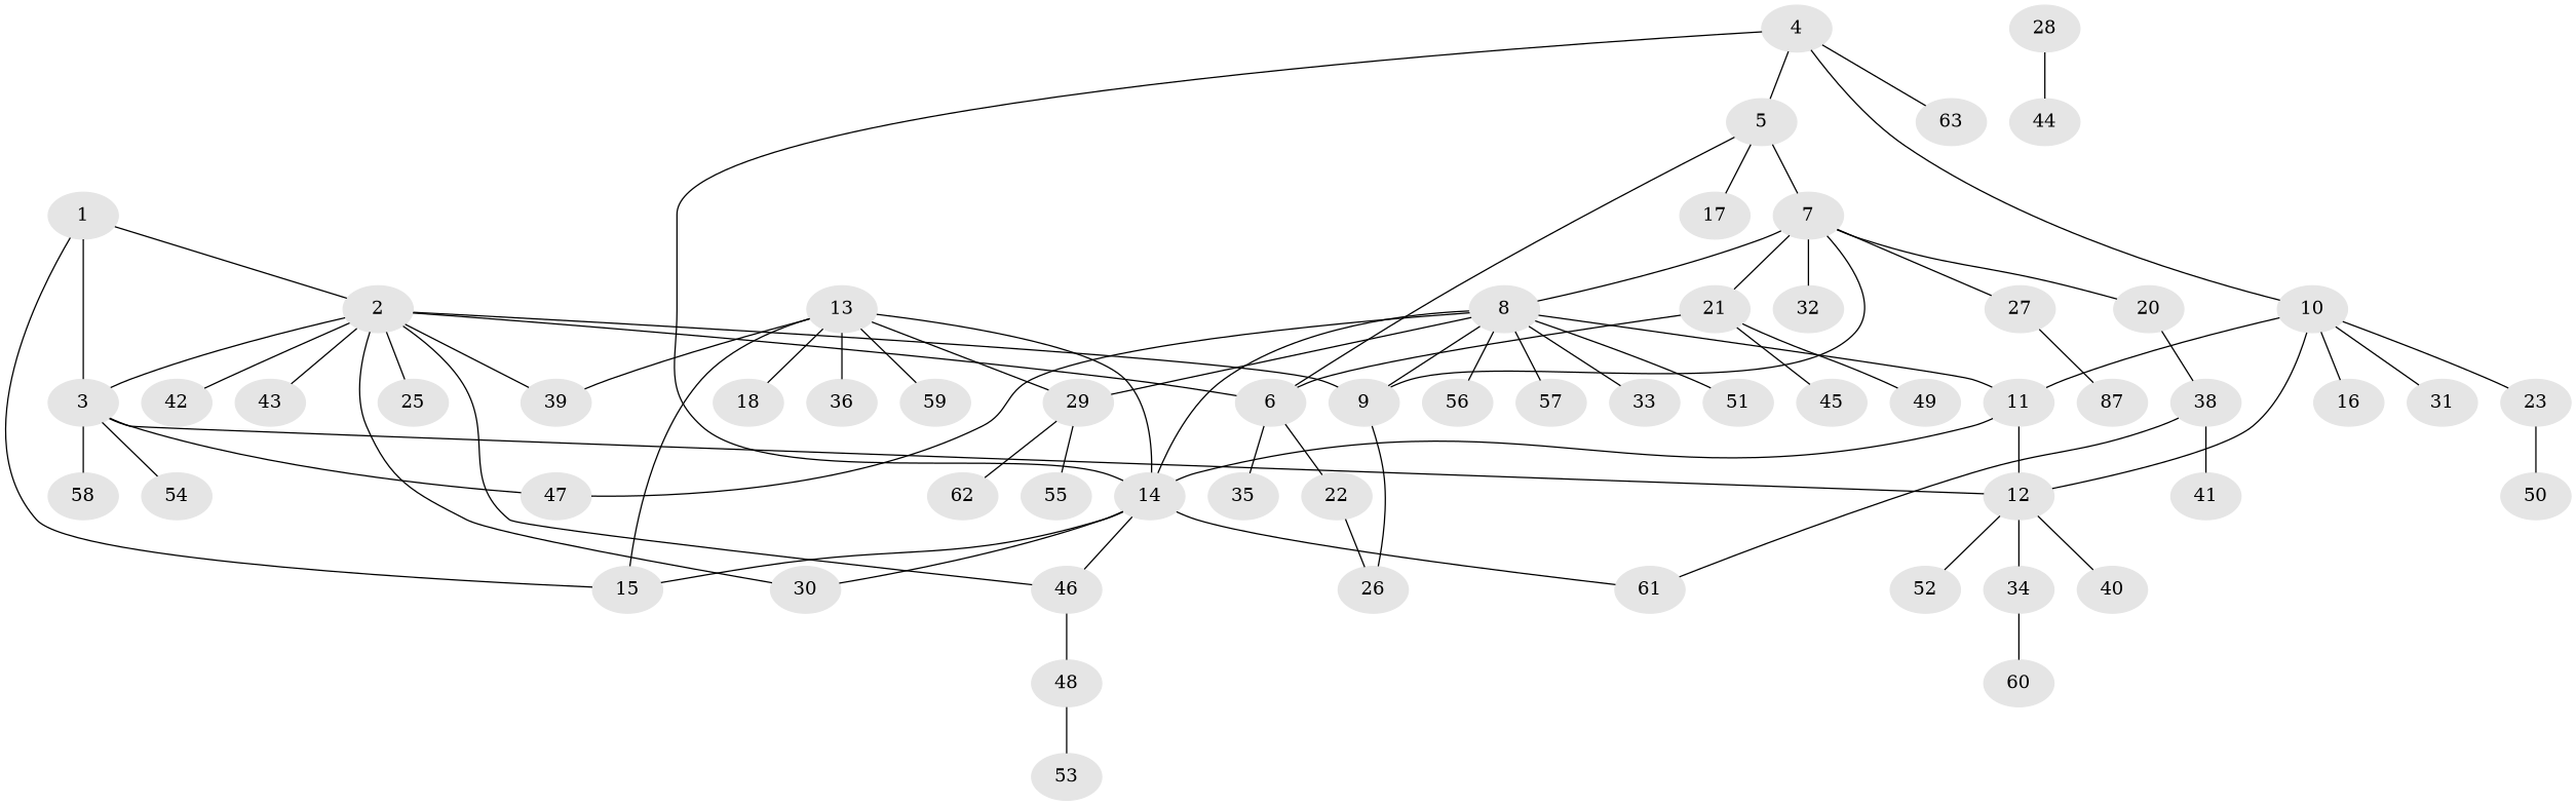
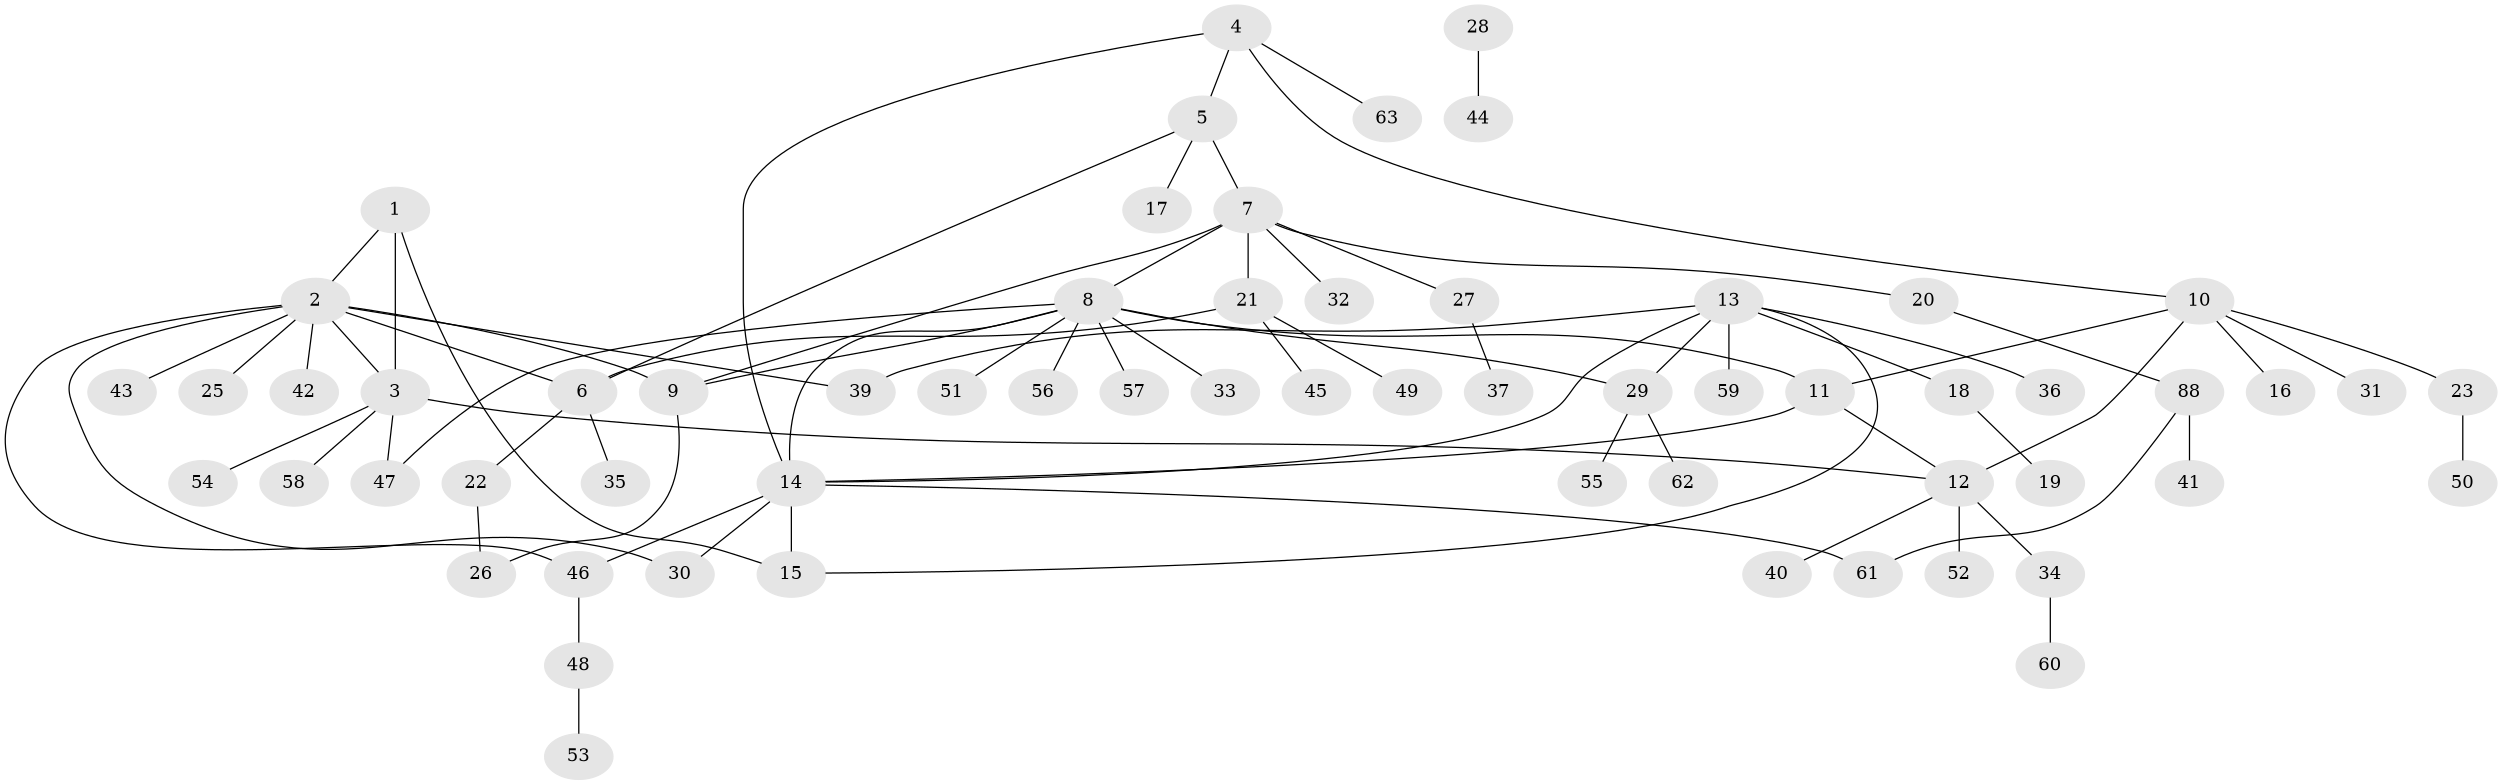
  graph {
    node [color=gray90 style=filled]
    1
    2
    3
    15
    6
    9
    25
    30
    39
    42
    43
    46
    12
    47
    54
    58
    22
    35
    26
    48
    34
    40
    52
    4
    5
    10
    14
    63
    7
    17
    11
    16
    23
    31
    61
    8
    20
    21
    27
    32
    29
    33
    51
    56
    57
-   38
+   38 [label=88]
    45
    49
-   37 [label=87]
+   37
    55
    62
    50
    60
    13
    18
    36
    59
+   19
    41
    28
    44
    53
    1 -- 2
    1 -- 3
    1 -- 15
    2 -- 3
    2 -- 6
    2 -- 9
    2 -- 25
    2 -- 30
    2 -- 39
    2 -- 42
    2 -- 43
    2 -- 46
    3 -- 12
    3 -- 47
    3 -- 54
    3 -- 58
    6 -- 22
    6 -- 35
    9 -- 26
    46 -- 48
    12 -- 34
    12 -- 40
    12 -- 52
    22 -- 26
    48 -- 53
    34 -- 60
    4 -- 5
    4 -- 10
    4 -- 14
    4 -- 63
    5 -- 6
    5 -- 7
    5 -- 17
    10 -- 12
    10 -- 11
    10 -- 16
    10 -- 23
    10 -- 31
    14 -- 15
    14 -- 30
    14 -- 46
    14 -- 61
    7 -- 9
    7 -- 8
    7 -- 20
    7 -- 21
    7 -- 27
    7 -- 32
    11 -- 12
    11 -- 14
    23 -- 50
    8 -- 9
    8 -- 47
    8 -- 14
    8 -- 11
    8 -- 29
    8 -- 33
    8 -- 51
    8 -- 56
    8 -- 57
    20 -- 38
    21 -- 6
    21 -- 45
    21 -- 49
    27 -- 37
    29 -- 55
    29 -- 62
    38 -- 61
    38 -- 41
    13 -- 15
    13 -- 39
    13 -- 14
    13 -- 29
    13 -- 18
    13 -- 36
    13 -- 59
+   18 -- 19
    28 -- 44
  }
